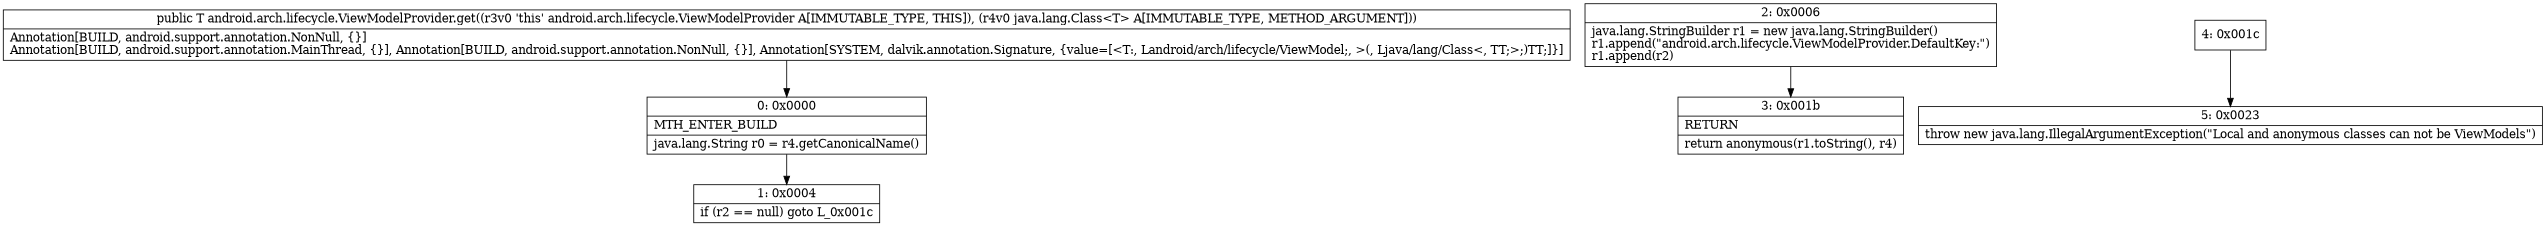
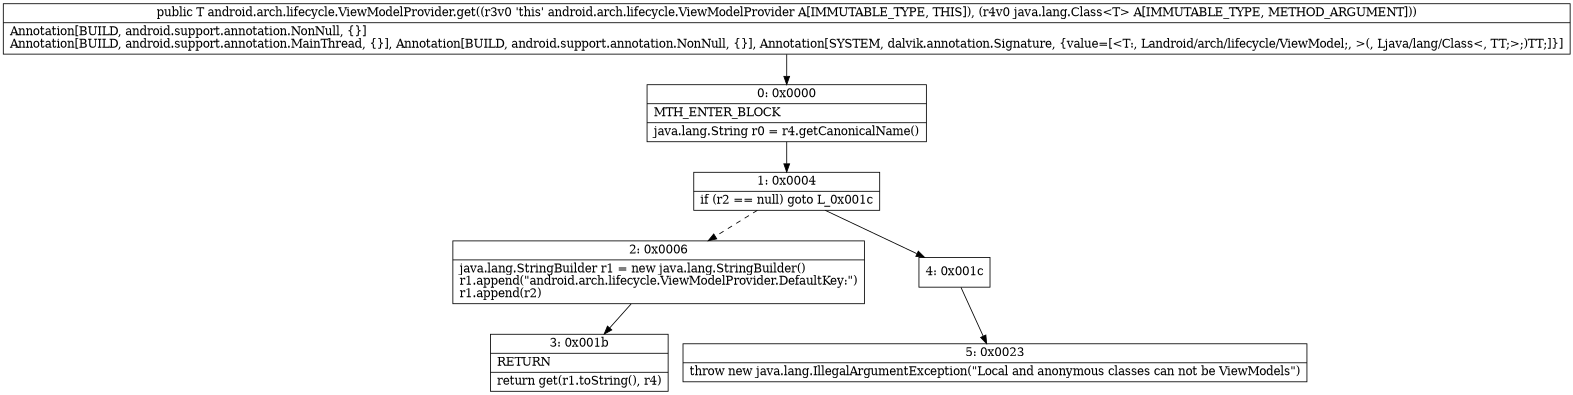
  digraph {
    node [shape=record]
-   n1 [label="{0\:\ 0x0000|MTH_ENTER_BUILD\l|java.lang.String r0 = r4.getCanonicalName()\l}"]
+   n1 [label="{0\:\ 0x0000|MTH_ENTER_BLOCK\l|java.lang.String r0 = r4.getCanonicalName()\l}"]
    n2 [label="{1\:\ 0x0004|if (r2 == null) goto L_0x001c\l}"]
    n3 [label="{2\:\ 0x0006|java.lang.StringBuilder r1 = new java.lang.StringBuilder()\lr1.append(\"android.arch.lifecycle.ViewModelProvider.DefaultKey:\")\lr1.append(r2)\l}"]
    n4 [label="{4\:\ 0x001c}"]
-   n5 [label="{3\:\ 0x001b|RETURN\l|return anonymous(r1.toString(), r4)\l}"]
+   n5 [label="{3\:\ 0x001b|RETURN\l|return get(r1.toString(), r4)\l}"]
    n6 [label="{5\:\ 0x0023|throw new java.lang.IllegalArgumentException(\"Local and anonymous classes can not be ViewModels\")\l}"]
    n7 [label="{public T android.arch.lifecycle.ViewModelProvider.get((r3v0 'this' android.arch.lifecycle.ViewModelProvider A[IMMUTABLE_TYPE, THIS]), (r4v0 java.lang.Class\<T\> A[IMMUTABLE_TYPE, METHOD_ARGUMENT]))  | Annotation[BUILD, android.support.annotation.NonNull, \{\}]\lAnnotation[BUILD, android.support.annotation.MainThread, \{\}], Annotation[BUILD, android.support.annotation.NonNull, \{\}], Annotation[SYSTEM, dalvik.annotation.Signature, \{value=[\<T:, Landroid\/arch\/lifecycle\/ViewModel;, \>(, Ljava\/lang\/Class\<, TT;\>;)TT;]\}]\l}"]
    n1 -> n2
+   n2 -> n3 [style=dashed]
+   n2 -> n4
    n3 -> n5
    n4 -> n6
    n7 -> n1
  }
